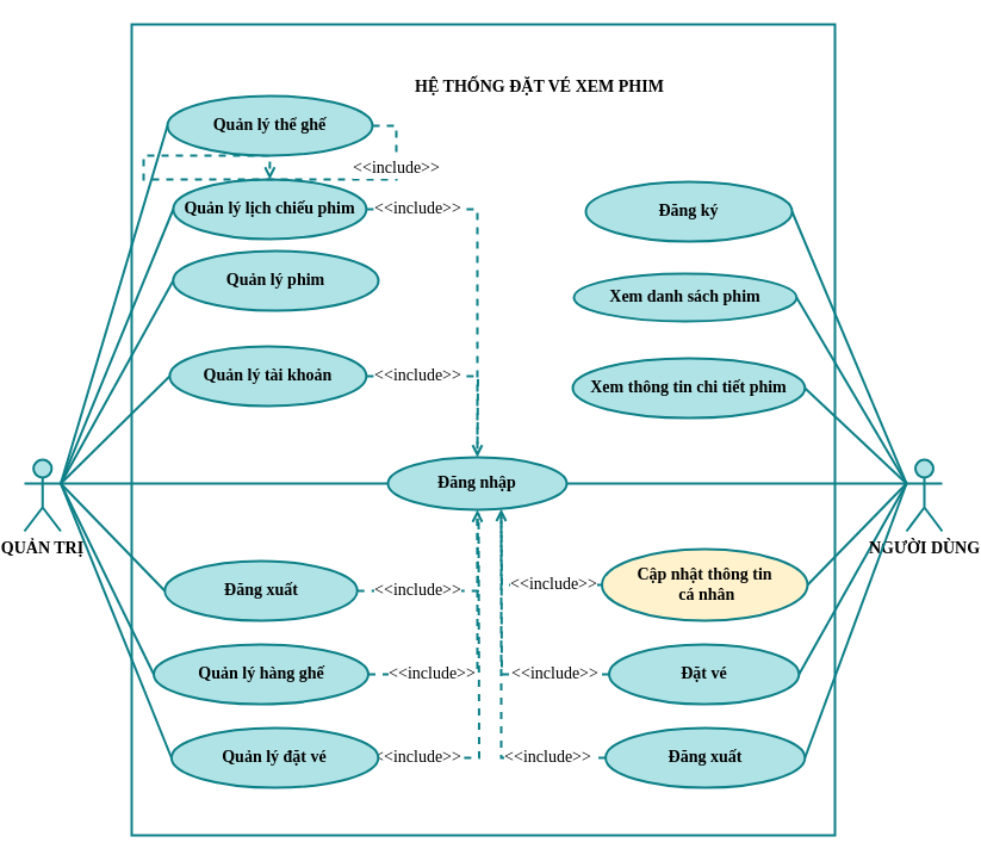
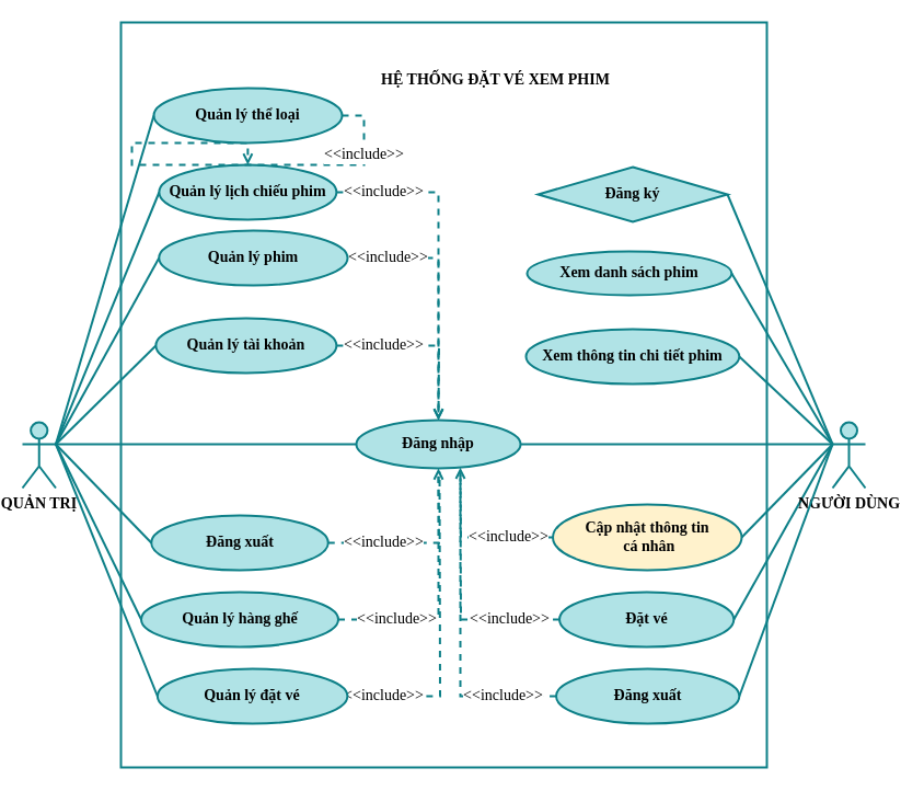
  <mxCell id="0" />
  <mxCell id="1" parent="0" />
  <mxCell id="2" value="" style="rounded=0;whiteSpace=wrap;html=1;fontStyle=1;fontSize=14;strokeWidth=2;fontFamily=Times New Roman;labelBackgroundColor=#D4E1F5;fillColor=default;strokeColor=#0e8088;" vertex="1" parent="1"><mxGeometry x="110" y="20" width="590" height="680" as="geometry" /></mxCell>
  <mxCell id="3" style="rounded=0;orthogonalLoop=1;jettySize=auto;html=1;exitX=0;exitY=0.333;exitDx=0;exitDy=0;exitPerimeter=0;entryX=1;entryY=0.5;entryDx=0;entryDy=0;labelBackgroundColor=#D4E1F5;endArrow=none;endFill=0;elbow=vertical;strokeWidth=2;fontFamily=Times New Roman;fontSize=14;fillColor=#b0e3e6;strokeColor=#0e8088;" edge="1" parent="1" source="5" target="20"><mxGeometry relative="1" as="geometry" /></mxCell>
  <mxCell id="4" style="rounded=0;orthogonalLoop=1;jettySize=auto;html=1;exitX=0;exitY=0.333;exitDx=0;exitDy=0;exitPerimeter=0;entryX=1;entryY=0.5;entryDx=0;entryDy=0;strokeWidth=2;fontFamily=Times New Roman;fontSize=14;endArrow=none;endFill=0;fillColor=#b0e3e6;strokeColor=#0e8088;" edge="1" parent="1" source="5" target="42"><mxGeometry relative="1" as="geometry" /></mxCell>
  <mxCell id="5" value="NGƯỜI DÙNG" style="shape=umlActor;verticalLabelPosition=bottom;verticalAlign=top;html=1;outlineConnect=0;fontStyle=1;shadow=0;strokeWidth=2;fontSize=14;fontFamily=Times New Roman;labelBackgroundColor=none;fillColor=#b0e3e6;strokeColor=#0e8088;" vertex="1" parent="1"><mxGeometry x="760" y="385" width="30" height="60" as="geometry" /></mxCell>
  <mxCell id="6" value="HỆ THỐNG ĐẶT VÉ XEM PHIM" style="text;html=1;align=center;verticalAlign=middle;whiteSpace=wrap;rounded=0;fontSize=14;fontStyle=1;strokeWidth=2;fontFamily=Times New Roman;labelBackgroundColor=default;fillColor=none;strokeColor=none;" vertex="1" parent="1"><mxGeometry x="335" y="59" width="235" height="27" as="geometry" /></mxCell>
  <mxCell id="7" style="rounded=0;orthogonalLoop=1;jettySize=auto;html=1;exitX=0;exitY=0.333;exitDx=0;exitDy=0;exitPerimeter=0;labelBackgroundColor=#D4E1F5;endArrow=none;endFill=0;elbow=vertical;entryX=1;entryY=0.5;entryDx=0;entryDy=0;strokeWidth=2;fontFamily=Times New Roman;fontSize=14;fillColor=#b0e3e6;strokeColor=#0e8088;" edge="1" parent="1" source="5" target="26"><mxGeometry relative="1" as="geometry"><mxPoint x="810" y="588" as="sourcePoint" /></mxGeometry></mxCell>
  <mxCell id="8" style="rounded=0;orthogonalLoop=1;jettySize=auto;html=1;exitX=1;exitY=0.333;exitDx=0;exitDy=0;exitPerimeter=0;labelBackgroundColor=#D4E1F5;endArrow=none;endFill=0;entryX=0;entryY=0.5;entryDx=0;entryDy=0;strokeWidth=2;fontFamily=Times New Roman;fontSize=14;fillColor=#b0e3e6;strokeColor=#0e8088;" edge="1" parent="1" source="31" target="13"><mxGeometry relative="1" as="geometry" /></mxCell>
  <mxCell id="9" style="rounded=0;orthogonalLoop=1;jettySize=auto;html=1;exitX=1;exitY=0.333;exitDx=0;exitDy=0;exitPerimeter=0;entryX=0;entryY=0.5;entryDx=0;entryDy=0;labelBackgroundColor=#D4E1F5;endArrow=none;endFill=0;strokeWidth=2;fontFamily=Times New Roman;fontSize=14;fillColor=#b0e3e6;strokeColor=#0e8088;" edge="1" parent="1" source="31" target="15"><mxGeometry relative="1" as="geometry" /></mxCell>
  <mxCell id="10" style="rounded=0;orthogonalLoop=1;jettySize=auto;html=1;exitX=1;exitY=0.333;exitDx=0;exitDy=0;exitPerimeter=0;labelBackgroundColor=#D4E1F5;endArrow=none;endFill=0;entryX=0;entryY=0.5;entryDx=0;entryDy=0;strokeWidth=2;fontFamily=Times New Roman;fontSize=14;fillColor=#b0e3e6;strokeColor=#0e8088;" edge="1" parent="1" source="31" target="24"><mxGeometry relative="1" as="geometry" /></mxCell>
  <mxCell id="11" style="rounded=0;orthogonalLoop=1;jettySize=auto;html=1;exitX=1;exitY=0.333;exitDx=0;exitDy=0;exitPerimeter=0;entryX=0;entryY=0.5;entryDx=0;entryDy=0;labelBackgroundColor=#D4E1F5;endArrow=none;endFill=0;strokeWidth=2;fontFamily=Times New Roman;fontSize=14;fillColor=#b0e3e6;strokeColor=#0e8088;" edge="1" parent="1" source="31" target="22"><mxGeometry relative="1" as="geometry" /></mxCell>
  <mxCell id="12" value="&amp;lt;&amp;lt;include&amp;gt;&amp;gt;" style="edgeStyle=orthogonalEdgeStyle;rounded=0;orthogonalLoop=1;jettySize=auto;exitX=1;exitY=0.5;exitDx=0;exitDy=0;dashed=1;labelBackgroundColor=default;endArrow=open;endFill=0;strokeWidth=2;entryX=0.5;entryY=0;entryDx=0;entryDy=0;fontFamily=Times New Roman;fontSize=14;html=1;labelBorderColor=none;fillColor=#b0e3e6;strokeColor=#0e8088;" edge="1" parent="1" source="13" target="18"><mxGeometry x="-0.714" relative="1" as="geometry"><mxPoint x="450" y="370" as="targetPoint" /><mxPoint as="offset" /></mxGeometry></mxCell>
  <mxCell id="13" value="Quản lý lịch chiếu phim" style="ellipse;whiteSpace=wrap;html=1;fontStyle=1;fontSize=14;strokeWidth=2;fontFamily=Times New Roman;labelBackgroundColor=none;fillColor=#b0e3e6;strokeColor=#0e8088;" vertex="1" parent="1"><mxGeometry x="144.88" y="150" width="162" height="50" as="geometry" /></mxCell>
+ <mxCell id="14" value="&amp;lt;&amp;lt;include&amp;gt;&amp;gt;" style="edgeStyle=orthogonalEdgeStyle;rounded=0;orthogonalLoop=1;jettySize=auto;html=1;exitX=1;exitY=0.5;exitDx=0;exitDy=0;dashed=1;labelBackgroundColor=default;endArrow=open;endFill=0;strokeWidth=2;entryX=0.5;entryY=0;entryDx=0;entryDy=0;fontSize=14;fontFamily=Times New Roman;fillColor=#b0e3e6;strokeColor=#0e8088;" edge="1" parent="1" source="15" target="18"><mxGeometry x="-0.678" relative="1" as="geometry"><mxPoint x="450" y="380" as="targetPoint" /><mxPoint as="offset" /></mxGeometry></mxCell>
  <mxCell id="15" value="Quản lý phim" style="ellipse;whiteSpace=wrap;html=1;fontStyle=1;fontSize=14;strokeWidth=2;fontFamily=Times New Roman;labelBackgroundColor=none;fillColor=#b0e3e6;strokeColor=#0e8088;" vertex="1" parent="1"><mxGeometry x="144.75" y="210" width="172.25" height="50" as="geometry" /></mxCell>
  <mxCell id="16" style="rounded=0;orthogonalLoop=1;jettySize=auto;html=1;exitX=1;exitY=0.5;exitDx=0;exitDy=0;entryX=0;entryY=0.333;entryDx=0;entryDy=0;entryPerimeter=0;endArrow=none;endFill=0;elbow=vertical;strokeWidth=2;fontFamily=Times New Roman;fontSize=14;labelBackgroundColor=#D4E1F5;fillColor=#b0e3e6;strokeColor=#0e8088;" edge="1" parent="1" source="18" target="5"><mxGeometry relative="1" as="geometry" /></mxCell>
  <mxCell id="17" style="rounded=0;orthogonalLoop=1;jettySize=auto;html=1;exitX=0;exitY=0.5;exitDx=0;exitDy=0;entryX=1;entryY=0.333;entryDx=0;entryDy=0;entryPerimeter=0;endArrow=none;endFill=0;strokeWidth=2;fontFamily=Times New Roman;fontSize=14;labelBackgroundColor=#D4E1F5;fillColor=#b0e3e6;strokeColor=#0e8088;" edge="1" parent="1" source="18" target="31"><mxGeometry relative="1" as="geometry" /></mxCell>
  <mxCell id="18" value="Đăng nhập" style="ellipse;whiteSpace=wrap;html=1;fontStyle=1;fontSize=14;strokeWidth=2;fontFamily=Times New Roman;labelBackgroundColor=none;fillColor=#b0e3e6;strokeColor=#0e8088;" vertex="1" parent="1"><mxGeometry x="325" y="383" width="150" height="44" as="geometry" /></mxCell>
  <mxCell id="19" value="&amp;lt;&amp;lt;include&amp;gt;&amp;gt;" style="edgeStyle=orthogonalEdgeStyle;rounded=0;orthogonalLoop=1;jettySize=auto;html=1;exitX=0;exitY=0.5;exitDx=0;exitDy=0;strokeWidth=2;endArrow=none;endFill=0;dashed=1;fontFamily=Times New Roman;fontSize=14;labelBackgroundColor=default;fillColor=#b0e3e6;strokeColor=#0e8088;" edge="1" parent="1" source="20"><mxGeometry x="-0.433" relative="1" as="geometry"><mxPoint x="420" y="430" as="targetPoint" /><mxPoint as="offset" /></mxGeometry></mxCell>
  <mxCell id="20" value="Cập nhật thông tin&lt;div&gt;&amp;nbsp;cá nhân&lt;/div&gt;" style="ellipse;whiteSpace=wrap;html=1;fontStyle=1;fontSize=14;strokeWidth=2;fontFamily=Times New Roman;labelBackgroundColor=none;fillColor=#fff2cc;strokeColor=#0e8088;" vertex="1" parent="1"><mxGeometry x="504.55" y="460" width="172.45" height="60" as="geometry" /></mxCell>
  <mxCell id="21" value="&amp;lt;&amp;lt;include&amp;gt;&amp;gt;" style="edgeStyle=orthogonalEdgeStyle;rounded=0;orthogonalLoop=1;jettySize=auto;html=1;exitX=1;exitY=0.5;exitDx=0;exitDy=0;dashed=1;labelBackgroundColor=default;endArrow=open;endFill=0;strokeWidth=2;fontSize=14;fontFamily=Times New Roman;fillColor=#b0e3e6;strokeColor=#0e8088;" edge="1" parent="1" source="22" target="18"><mxGeometry x="-0.551" relative="1" as="geometry"><mxPoint x="430" y="424" as="targetPoint" /><mxPoint x="1" as="offset" /></mxGeometry></mxCell>
  <mxCell id="22" value="Quản lý hàng ghế" style="ellipse;whiteSpace=wrap;html=1;fontStyle=1;fontSize=14;strokeWidth=2;fontFamily=Times New Roman;labelBackgroundColor=none;fillColor=#b0e3e6;strokeColor=#0e8088;" vertex="1" parent="1"><mxGeometry x="128.5" y="540" width="180" height="50" as="geometry" /></mxCell>
  <mxCell id="23" value="&amp;lt;&amp;lt;include&amp;gt;&amp;gt;" style="edgeStyle=orthogonalEdgeStyle;rounded=0;orthogonalLoop=1;jettySize=auto;html=1;exitX=1;exitY=0.5;exitDx=0;exitDy=0;dashed=1;labelBackgroundColor=default;endArrow=none;endFill=0;strokeWidth=2;fontSize=14;fontFamily=Times New Roman;fillColor=#b0e3e6;strokeColor=#0e8088;" edge="1" parent="1" source="24"><mxGeometry x="-0.456" relative="1" as="geometry"><mxPoint x="400" y="380" as="targetPoint" /><mxPoint as="offset" /></mxGeometry></mxCell>
  <mxCell id="24" value="Quản lý tài khoản" style="ellipse;whiteSpace=wrap;html=1;fontStyle=1;fontSize=14;strokeWidth=2;fontFamily=Times New Roman;labelBackgroundColor=none;fillColor=#b0e3e6;strokeColor=#0e8088;" vertex="1" parent="1"><mxGeometry x="141.88" y="290" width="165" height="50" as="geometry" /></mxCell>
  <mxCell id="25" value="&amp;lt;&amp;lt;include&amp;gt;&amp;gt;" style="edgeStyle=orthogonalEdgeStyle;rounded=0;orthogonalLoop=1;jettySize=auto;html=1;exitX=0;exitY=0.5;exitDx=0;exitDy=0;dashed=1;labelBackgroundColor=default;endArrow=open;endFill=0;strokeWidth=2;fontSize=14;fontFamily=Times New Roman;fillColor=#b0e3e6;strokeColor=#0e8088;" edge="1" parent="1" source="26" target="18"><mxGeometry x="-0.668" relative="1" as="geometry"><mxPoint x="450" y="386" as="targetPoint" /><Array as="points"><mxPoint x="420" y="635" /></Array><mxPoint as="offset" /></mxGeometry></mxCell>
  <mxCell id="26" value="Đăng xuất" style="ellipse;whiteSpace=wrap;html=1;fontStyle=1;fontSize=14;strokeWidth=2;fontFamily=Times New Roman;labelBackgroundColor=none;fillColor=#b0e3e6;strokeColor=#0e8088;" vertex="1" parent="1"><mxGeometry x="507.55" y="610" width="167.25" height="50" as="geometry" /></mxCell>
  <mxCell id="27" value="&amp;lt;&amp;lt;include&amp;gt;&amp;gt;" style="edgeStyle=orthogonalEdgeStyle;rounded=0;orthogonalLoop=1;jettySize=auto;html=1;exitX=1;exitY=0.5;exitDx=0;exitDy=0;labelBackgroundColor=default;labelBorderColor=none;fontFamily=Times New Roman;fontSize=14;fontColor=default;endArrow=open;endFill=0;strokeWidth=2;dashed=1;fillColor=#b0e3e6;strokeColor=#0e8088;" edge="1" parent="1" source="28" target="13"><mxGeometry x="-0.737" relative="1" as="geometry"><mxPoint as="offset" /></mxGeometry></mxCell>
- <mxCell id="28" value="Quản lý thể ghế" style="ellipse;whiteSpace=wrap;html=1;fontStyle=1;fontSize=14;strokeWidth=2;fontFamily=Times New Roman;labelBackgroundColor=none;fillColor=#b0e3e6;strokeColor=#0e8088;" vertex="1" parent="1"><mxGeometry x="140" y="80" width="172" height="50" as="geometry" /></mxCell>
+ <mxCell id="28" value="Quản lý thể loại" style="ellipse;whiteSpace=wrap;html=1;fontStyle=1;fontSize=14;strokeWidth=2;fontFamily=Times New Roman;labelBackgroundColor=none;fillColor=#b0e3e6;strokeColor=#0e8088;" vertex="1" parent="1"><mxGeometry x="140" y="80" width="172" height="50" as="geometry" /></mxCell>
  <mxCell id="29" style="rounded=0;orthogonalLoop=1;jettySize=auto;html=1;exitX=1;exitY=0.333;exitDx=0;exitDy=0;exitPerimeter=0;entryX=0;entryY=0.5;entryDx=0;entryDy=0;strokeWidth=2;endArrow=none;endFill=0;fillColor=#b0e3e6;strokeColor=#0e8088;" edge="1" parent="1" source="31" target="34"><mxGeometry relative="1" as="geometry" /></mxCell>
  <mxCell id="30" style="edgeStyle=none;rounded=0;orthogonalLoop=1;jettySize=auto;html=1;exitX=1;exitY=0.333;exitDx=0;exitDy=0;exitPerimeter=0;entryX=0;entryY=0.5;entryDx=0;entryDy=0;strokeWidth=2;fontFamily=Times New Roman;fontSize=14;endArrow=none;endFill=0;fillColor=#b0e3e6;strokeColor=#0e8088;" edge="1" parent="1" source="31" target="44"><mxGeometry relative="1" as="geometry" /></mxCell>
  <mxCell id="31" value="QUẢN TRỊ" style="shape=umlActor;verticalLabelPosition=bottom;verticalAlign=top;html=1;outlineConnect=0;fontSize=14;fontStyle=1;strokeWidth=2;fontFamily=Times New Roman;labelBackgroundColor=none;fillColor=#b0e3e6;strokeColor=#0e8088;" vertex="1" parent="1"><mxGeometry x="20" y="385" width="30.5" height="60" as="geometry" /></mxCell>
  <mxCell id="32" value="" style="rounded=0;orthogonalLoop=1;jettySize=auto;html=1;exitX=0;exitY=0.5;exitDx=0;exitDy=0;labelBackgroundColor=#D4E1F5;labelBorderColor=none;fontFamily=Times New Roman;fontSize=14;fontColor=default;endArrow=none;endFill=0;strokeWidth=2;entryX=1;entryY=0.333;entryDx=0;entryDy=0;entryPerimeter=0;fillColor=#b0e3e6;strokeColor=#0e8088;" edge="1" parent="1" source="28" target="31"><mxGeometry relative="1" as="geometry"><mxPoint x="10" y="410" as="targetPoint" /><mxPoint x="132.5" y="185" as="sourcePoint" /></mxGeometry></mxCell>
  <mxCell id="33" value="&amp;lt;&amp;lt;include&amp;gt;&amp;gt;" style="edgeStyle=orthogonalEdgeStyle;rounded=0;orthogonalLoop=1;jettySize=auto;html=1;exitX=1;exitY=0.5;exitDx=0;exitDy=0;endArrow=none;endFill=0;strokeWidth=2;dashed=1;fontSize=14;fontFamily=Times New Roman;labelBackgroundColor=default;fillColor=#b0e3e6;strokeColor=#0e8088;" edge="1" parent="1" source="34"><mxGeometry x="-0.388" relative="1" as="geometry"><mxPoint x="400" y="430" as="targetPoint" /><mxPoint as="offset" /></mxGeometry></mxCell>
  <mxCell id="34" value="Đăng xuất" style="ellipse;whiteSpace=wrap;html=1;fontStyle=1;fontSize=14;strokeWidth=2;fontFamily=Times New Roman;labelBackgroundColor=none;fillColor=#b0e3e6;strokeColor=#0e8088;" vertex="1" parent="1"><mxGeometry x="137.75" y="470" width="161.5" height="50" as="geometry" /></mxCell>
  <mxCell id="35" style="edgeStyle=none;rounded=0;orthogonalLoop=1;jettySize=auto;html=1;exitX=1;exitY=0.5;exitDx=0;exitDy=0;entryX=0;entryY=0.333;entryDx=0;entryDy=0;entryPerimeter=0;endArrow=none;endFill=0;strokeWidth=2;fillColor=#b0e3e6;strokeColor=#0e8088;" edge="1" parent="1" source="36" target="5"><mxGeometry relative="1" as="geometry" /></mxCell>
  <mxCell id="36" value="Xem danh sách phim" style="ellipse;whiteSpace=wrap;html=1;fontStyle=1;fontSize=14;strokeWidth=2;fontFamily=Times New Roman;labelBackgroundColor=none;fillColor=#b0e3e6;strokeColor=#0e8088;" vertex="1" parent="1"><mxGeometry x="481" y="229" width="186.8" height="40" as="geometry" /></mxCell>
  <mxCell id="37" style="edgeStyle=none;rounded=0;orthogonalLoop=1;jettySize=auto;html=1;exitX=1;exitY=0.5;exitDx=0;exitDy=0;entryX=0;entryY=0.333;entryDx=0;entryDy=0;entryPerimeter=0;endArrow=none;endFill=0;strokeWidth=2;fillColor=#b0e3e6;strokeColor=#0e8088;" edge="1" parent="1" source="38" target="5"><mxGeometry relative="1" as="geometry" /></mxCell>
  <mxCell id="38" value="Xem thông tin chi tiết phim" style="ellipse;whiteSpace=wrap;html=1;fontStyle=1;fontSize=14;strokeWidth=2;fontFamily=Times New Roman;labelBackgroundColor=none;fillColor=#b0e3e6;strokeColor=#0e8088;" vertex="1" parent="1"><mxGeometry x="480" y="300" width="194.8" height="50" as="geometry" /></mxCell>
  <mxCell id="39" style="edgeStyle=none;rounded=0;orthogonalLoop=1;jettySize=auto;html=1;exitX=1;exitY=0.5;exitDx=0;exitDy=0;entryX=0;entryY=0.333;entryDx=0;entryDy=0;entryPerimeter=0;endArrow=none;endFill=0;strokeWidth=2;fillColor=#b0e3e6;strokeColor=#0e8088;" edge="1" parent="1" source="40" target="5"><mxGeometry relative="1" as="geometry" /></mxCell>
- <mxCell id="40" value="Đăng ký" style="ellipse;whiteSpace=wrap;html=1;fontStyle=1;fontSize=14;strokeWidth=2;fontFamily=Times New Roman;labelBackgroundColor=none;fillColor=#b0e3e6;strokeColor=#0e8088;" vertex="1" parent="1"><mxGeometry x="491" y="152" width="173.03" height="50" as="geometry" /></mxCell>
+ <mxCell id="40" value="Đăng ký" style="rhombus;whiteSpace=wrap;html=1;fontStyle=1;fontSize=14;strokeWidth=2;fontFamily=Times New Roman;labelBackgroundColor=none;fillColor=#b0e3e6;strokeColor=#0e8088;" vertex="1" parent="1"><mxGeometry x="491" y="152" width="173.03" height="50" as="geometry" /></mxCell>
  <mxCell id="41" value="&amp;lt;&amp;lt;include&amp;gt;&amp;gt;" style="edgeStyle=orthogonalEdgeStyle;rounded=0;orthogonalLoop=1;jettySize=auto;html=1;exitX=0;exitY=0.5;exitDx=0;exitDy=0;strokeWidth=2;fillColor=#b0e3e6;strokeColor=#0e8088;dashed=1;fontSize=14;fontFamily=Times New Roman;endArrow=none;endFill=0;" edge="1" parent="1" source="42"><mxGeometry x="-0.591" relative="1" as="geometry"><mxPoint x="420" y="430" as="targetPoint" /><mxPoint as="offset" /></mxGeometry></mxCell>
  <mxCell id="42" value="Đặt vé" style="ellipse;whiteSpace=wrap;html=1;fontStyle=1;fontSize=14;strokeWidth=2;fontFamily=Times New Roman;labelBackgroundColor=none;fillColor=#b0e3e6;strokeColor=#0e8088;" vertex="1" parent="1"><mxGeometry x="510.55" y="540" width="159.25" height="50" as="geometry" /></mxCell>
  <mxCell id="43" value="&amp;lt;&amp;lt;include&amp;gt;&amp;gt;" style="rounded=0;orthogonalLoop=1;jettySize=auto;html=1;exitX=1;exitY=0.5;exitDx=0;exitDy=0;strokeWidth=2;fontFamily=Times New Roman;fontSize=14;endArrow=none;endFill=0;dashed=1;edgeStyle=orthogonalEdgeStyle;fillColor=#b0e3e6;strokeColor=#0e8088;" edge="1" parent="1" source="44"><mxGeometry x="-0.771" relative="1" as="geometry"><mxPoint x="401" y="430" as="targetPoint" /><mxPoint x="307.88" y="705" as="sourcePoint" /><mxPoint as="offset" /></mxGeometry></mxCell>
  <mxCell id="44" value="Quản lý đặt vé" style="ellipse;whiteSpace=wrap;html=1;fontStyle=1;fontSize=14;strokeWidth=2;fontFamily=Times New Roman;labelBackgroundColor=none;fillColor=#b0e3e6;strokeColor=#0e8088;" vertex="1" parent="1"><mxGeometry x="143.38" y="610" width="173.5" height="50" as="geometry" /></mxCell>
